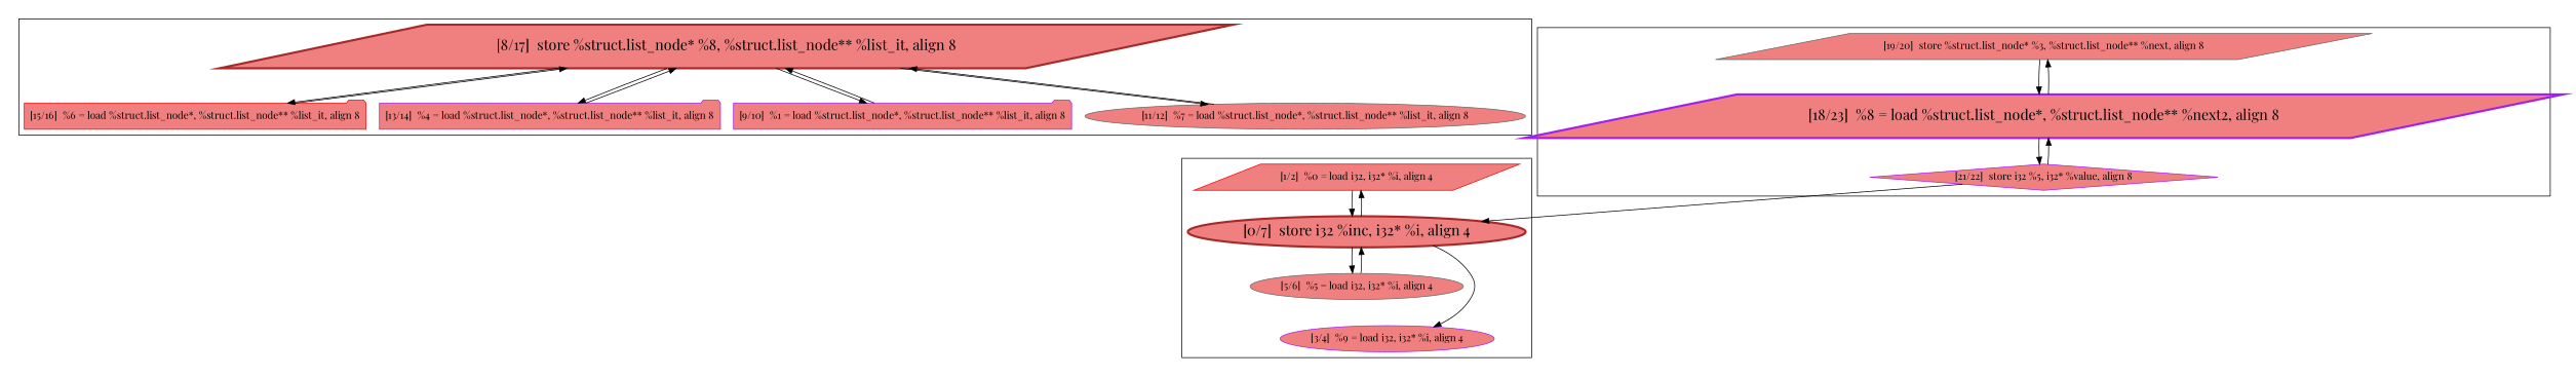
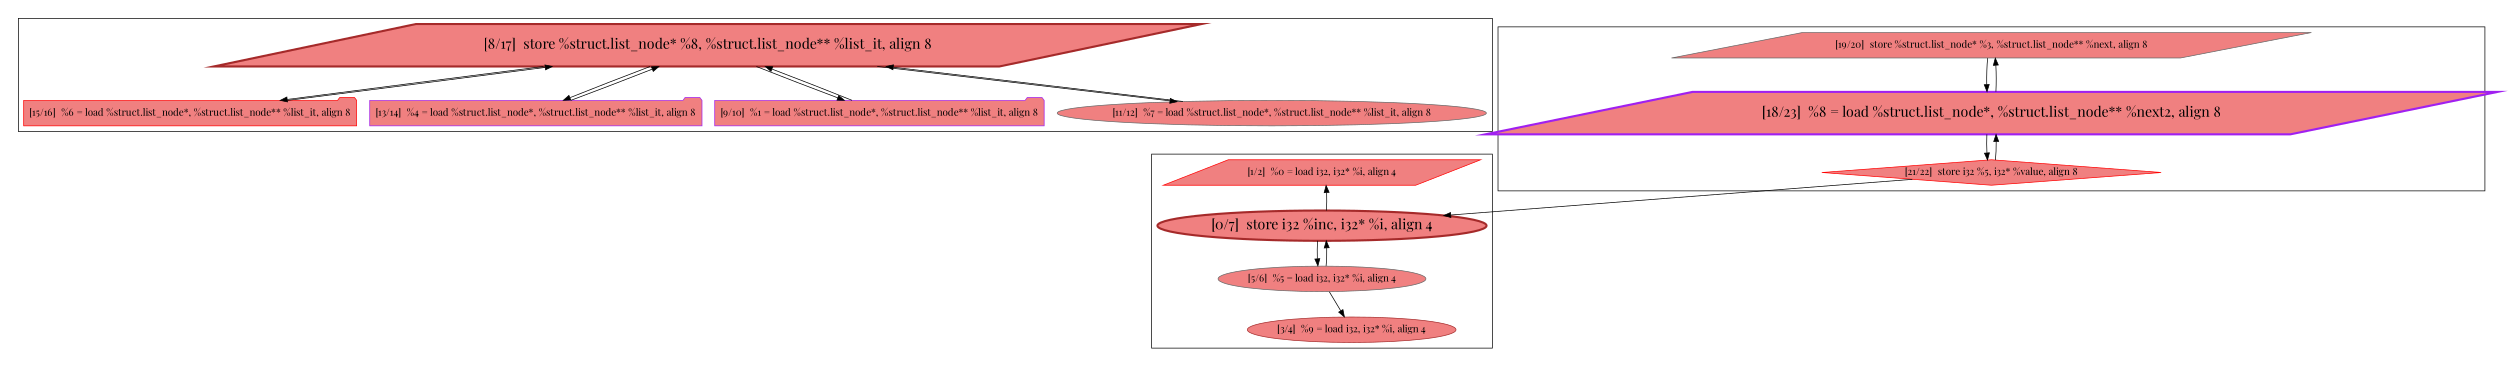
  digraph {
    fontname="Playfair Display"
    node [color=brown fillcolor=lightcoral fontname="Playfair Display" shape=parallelogram style=filled]
    edge [fontname="Playfair Display"]
    n1 [fontsize=20 label="[8/17]  store %struct.list_node* %8, %struct.list_node** %list_it, align 8" penwidth=3.0]
    n2 [color=red label="[15/16]  %6 = load %struct.list_node*, %struct.list_node** %list_it, align 8" shape=folder]
    n3 [color=purple label="[13/14]  %4 = load %struct.list_node*, %struct.list_node** %list_it, align 8" shape=folder]
    n4 [color=purple label="[9/10]  %1 = load %struct.list_node*, %struct.list_node** %list_it, align 8" shape=folder]
    n5 [color=gray40 label="[11/12]  %7 = load %struct.list_node*, %struct.list_node** %list_it, align 8" shape=ellipse]
    n6 [color=red label="[1/2]  %0 = load i32, i32* %i, align 4"]
    n7 [fontsize=20 label="[0/7]  store i32 %inc, i32* %i, align 4" penwidth=3.0 shape=ellipse]
    n8 [color=gray40 label="[5/6]  %5 = load i32, i32* %i, align 4" shape=ellipse]
-   n9 [color=purple label="[3/4]  %9 = load i32, i32* %i, align 4" shape=ellipse]
+   n9 [label="[3/4]  %9 = load i32, i32* %i, align 4" shape=ellipse]
    n10 [color=gray40 label="[19/20]  store %struct.list_node* %3, %struct.list_node** %next, align 8"]
    n11 [color=purple fontsize=20 label="[18/23]  %8 = load %struct.list_node*, %struct.list_node** %next2, align 8" penwidth=3.0]
-   n12 [color=purple label="[21/22]  store i32 %5, i32* %value, align 8" shape=diamond]
+   n12 [color=red label="[21/22]  store i32 %5, i32* %value, align 8" shape=diamond]
    subgraph cluster_1 {
      n1
      n2
      n3
      n4
      n5
    }
    subgraph cluster_2 {
      n6
      n7
      n8
      n9
    }
    subgraph cluster_3 {
      n10
      n11
      n12
    }
    n1 -> n2
    n1 -> n3
    n1 -> n4
    n1 -> n5
    n2 -> n1
    n3 -> n1
    n4 -> n1
    n5 -> n1
-   n6 -> n7
    n7 -> n6
    n7 -> n8
-   n7 -> n9
+   n8 -> n9
    n8 -> n7
    n10 -> n11
    n11 -> n10
    n11 -> n12
    n12 -> n7
    n12 -> n11
  }
